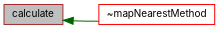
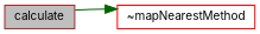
  digraph {
    rankdir=LR
    fontname=Inter
    node [fontname=Inter fontsize=10 shape=record]
    n1 [color=brown fillcolor=grey75 fontcolor=black height=0.2 label=calculate style=filled width=0.4]
    n2 [color=red height=0.2 label="~mapNearestMethod" width=0.4]
-   n1 -> n2 [color=darkgreen dir=back fontname=Inter fontsize=10 labelfontname=Helvetica labelfontsize=10 style=solid]
+   n2 -> n1 [color=darkgreen dir=back fontname=Inter fontsize=10 labelfontname=Helvetica labelfontsize=10 style=solid]
  }
